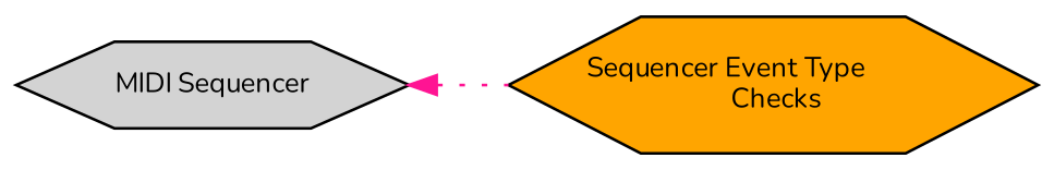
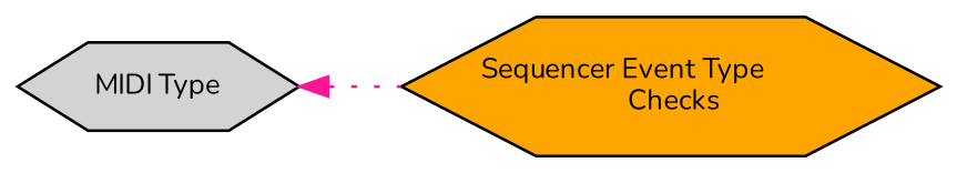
  digraph {
    rankdir=LR
    fontname=Nunito
    node [color=black fontname=Nunito fontsize=10 shape=hexagon style=filled]
    n1 [fillcolor=orange fontcolor=black height=0.2 label="Sequencer Event Type\l Checks" width=0.4]
-   n2 [fillcolor=lightgrey height=0.2 label="MIDI Sequencer" width=0.4]
+   n2 [fillcolor=lightgrey height=0.2 label="MIDI Type" width=0.4]
    n2 -> n1 [dir=back fontname=Nunito fontsize=10 labelfontname=Helvetica labelfontsize=10 shape=plaintext style=dotted color=deeppink]
  }
